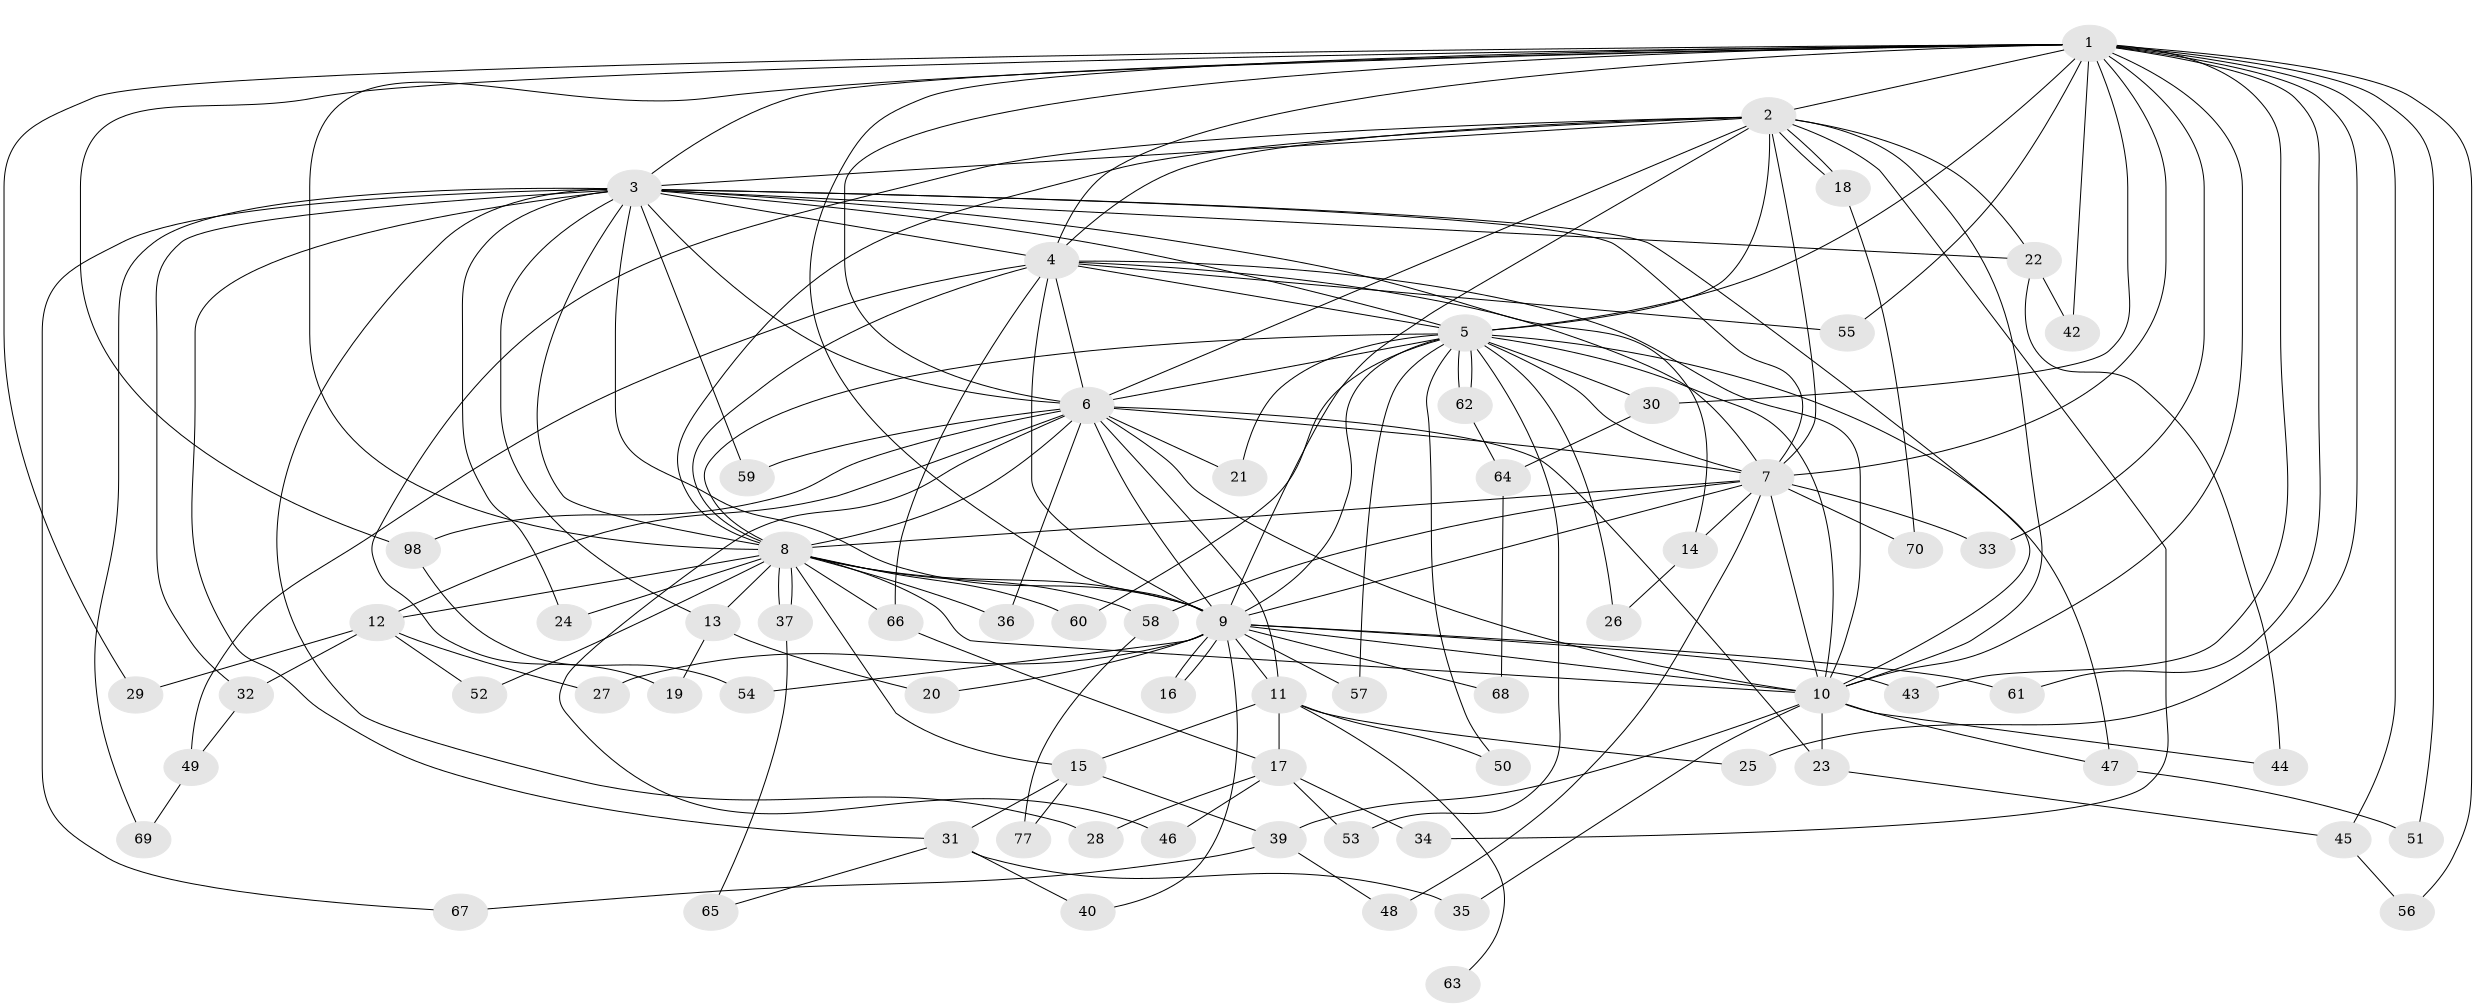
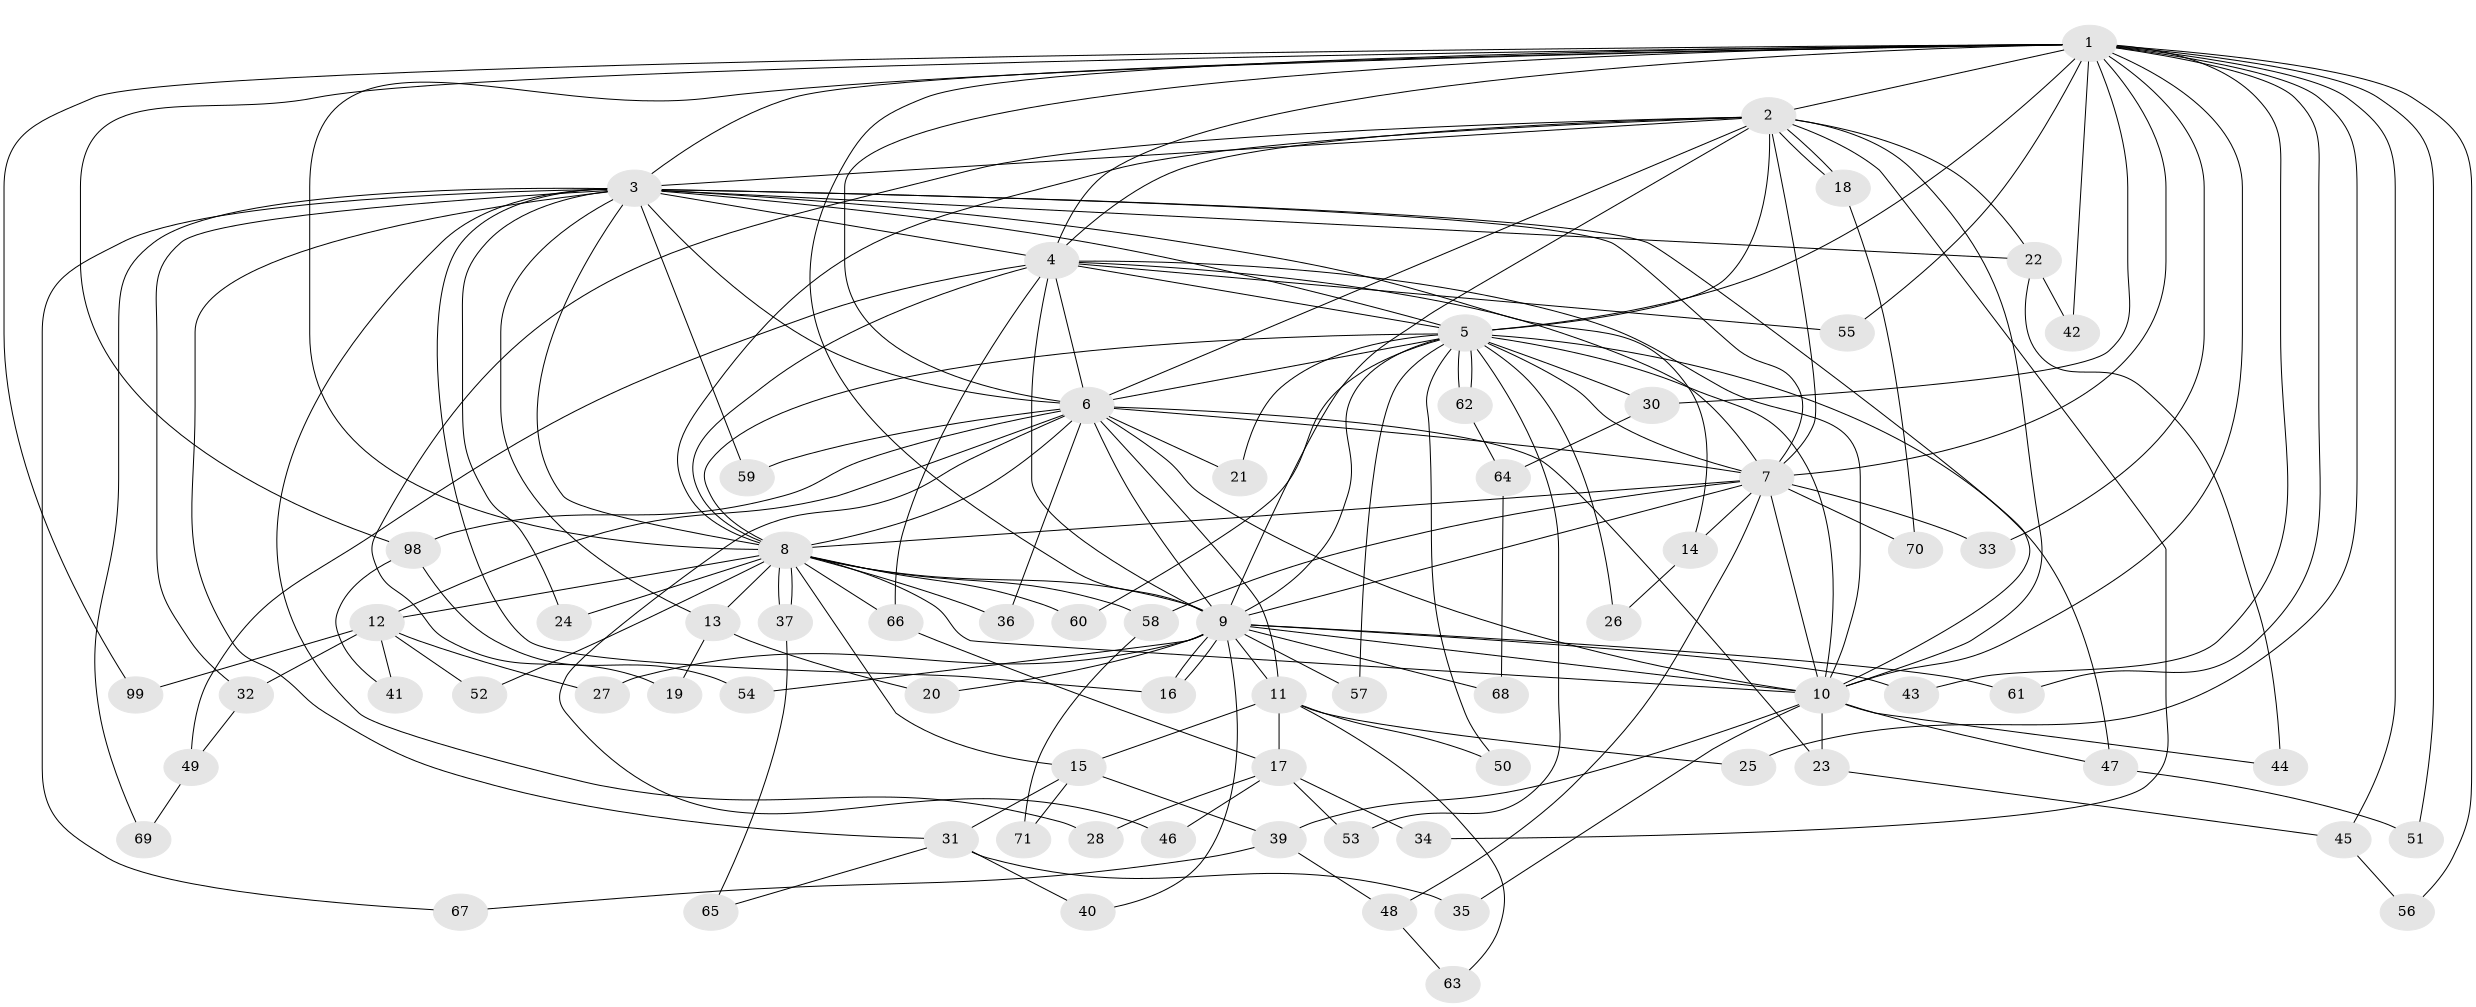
  graph {
    node [color=gray90 style=filled]
    1
    2
    3
    4
    5
    6
    7
    8
    9
    10
    25
-   29
+   29 [label=99]
    30
    33
    n15 [label=98]
    42
    43
    45
    51
    55
    56
    61
    18
    19
    22
    34
    13
    14
    24
    28
    31
    32
    59
    67
    69
    49
    66
    21
    26
    47
    50
    53
    57
    60
    62
    11
    12
    23
    36
    46
    48
    58
    70
    15
    37
    52
    16
    20
    27
    40
    54
    68
    35
    39
    44
    64
+   41
    65
    17
    63
-   71 [label=77]
+   71
    1 -- 2
    1 -- 3
    1 -- 4
    1 -- 5
    1 -- 6
    1 -- 7
    1 -- 8
    1 -- 9
    1 -- 10
    1 -- 25
    1 -- 29
    1 -- 30
    1 -- 33
    1 -- n15
    1 -- 42
    1 -- 43
    1 -- 45
    1 -- 51
    1 -- 55
    1 -- 56
    1 -- 61
    2 -- 3
    2 -- 4
    2 -- 5
    2 -- 6
    2 -- 7
    2 -- 8
    2 -- 9
    2 -- 10
    2 -- 18
    2 -- 18
    2 -- 19
    2 -- 22
    2 -- 34
    3 -- 4
    3 -- 5
    3 -- 6
    3 -- 7
    3 -- 8
-   3 -- 9
+   3 -- 16
    3 -- 10
    3 -- 22
    3 -- 13
    3 -- 14
    3 -- 24
    3 -- 28
    3 -- 31
    3 -- 32
    3 -- 59
    3 -- 67
    3 -- 69
    4 -- 5
    4 -- 6
    4 -- 7
    4 -- 8
    4 -- 9
    4 -- 10
    4 -- 55
    4 -- 49
    4 -- 66
    5 -- 6
    5 -- 7
    5 -- 8
    5 -- 9
    5 -- 10
    5 -- 30
    5 -- 21
    5 -- 26
    5 -- 47
    5 -- 50
    5 -- 53
    5 -- 57
    5 -- 60
    5 -- 62
    5 -- 62
    6 -- 7
    6 -- 8
    6 -- 9
    6 -- 10
    6 -- n15
    6 -- 59
    6 -- 21
    6 -- 11
    6 -- 12
    6 -- 23
    6 -- 36
    6 -- 46
    7 -- 8
    7 -- 9
    7 -- 10
    7 -- 33
    7 -- 14
    7 -- 48
    7 -- 58
    7 -- 70
    8 -- 9
    8 -- 10
    8 -- 13
    8 -- 24
    8 -- 66
    8 -- 60
    8 -- 12
    8 -- 36
    8 -- 58
    8 -- 15
    8 -- 37
    8 -- 37
    8 -- 52
    9 -- 10
    9 -- 43
    9 -- 61
    9 -- 57
    9 -- 11
    9 -- 16
    9 -- 16
    9 -- 20
    9 -- 27
    9 -- 40
    9 -- 54
    9 -- 68
    10 -- 47
    10 -- 23
    10 -- 35
    10 -- 39
    10 -- 44
    30 -- 64
    n15 -- 54
+   n15 -- 41
    45 -- 56
    18 -- 70
    22 -- 42
    22 -- 44
    13 -- 19
    13 -- 20
    14 -- 26
    31 -- 40
    31 -- 35
    31 -- 65
    32 -- 49
    49 -- 69
    66 -- 17
    47 -- 51
    62 -- 64
    11 -- 25
    11 -- 50
    11 -- 15
    11 -- 17
    11 -- 63
    12 -- 29
    12 -- 32
    12 -- 52
    12 -- 27
+   12 -- 41
    23 -- 45
+   48 -- 63
    58 -- 71
    15 -- 31
    15 -- 39
    15 -- 71
    37 -- 65
    39 -- 67
    39 -- 48
    64 -- 68
    17 -- 34
    17 -- 28
    17 -- 53
    17 -- 46
  }
